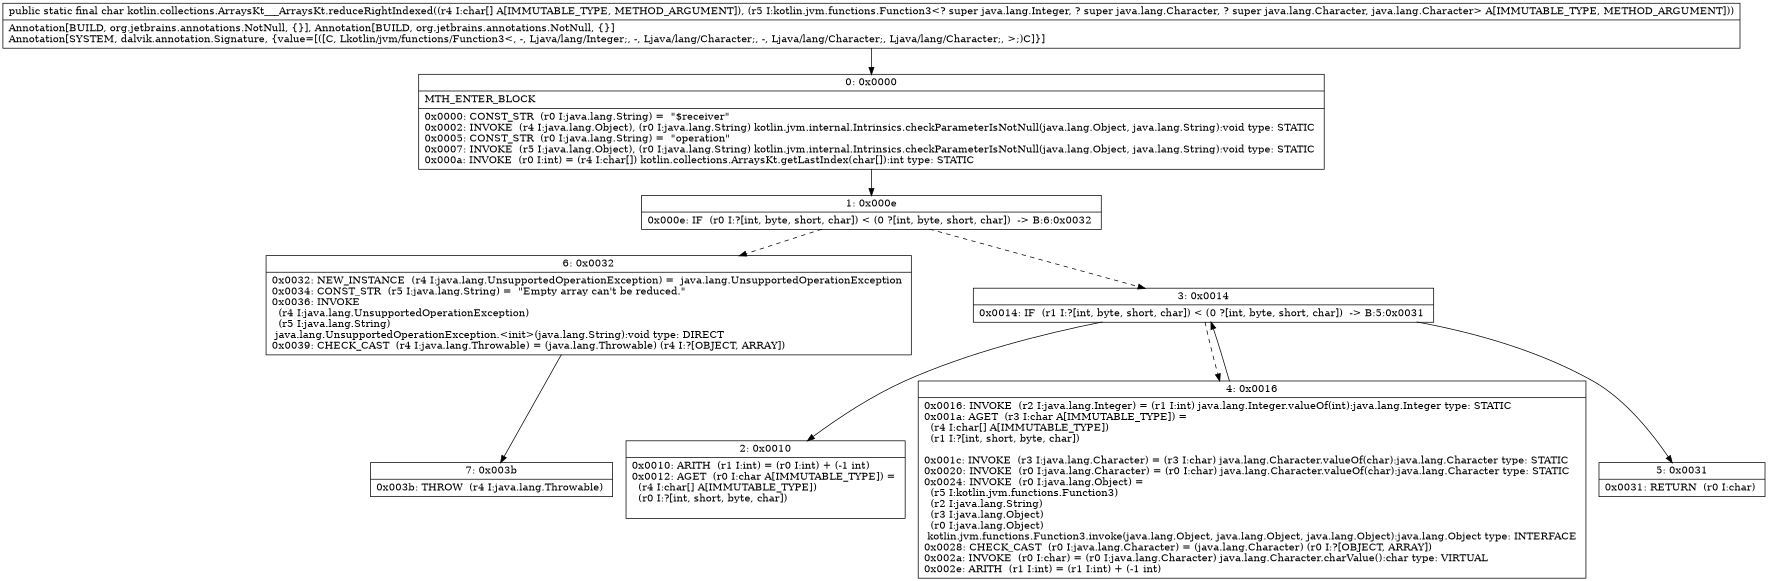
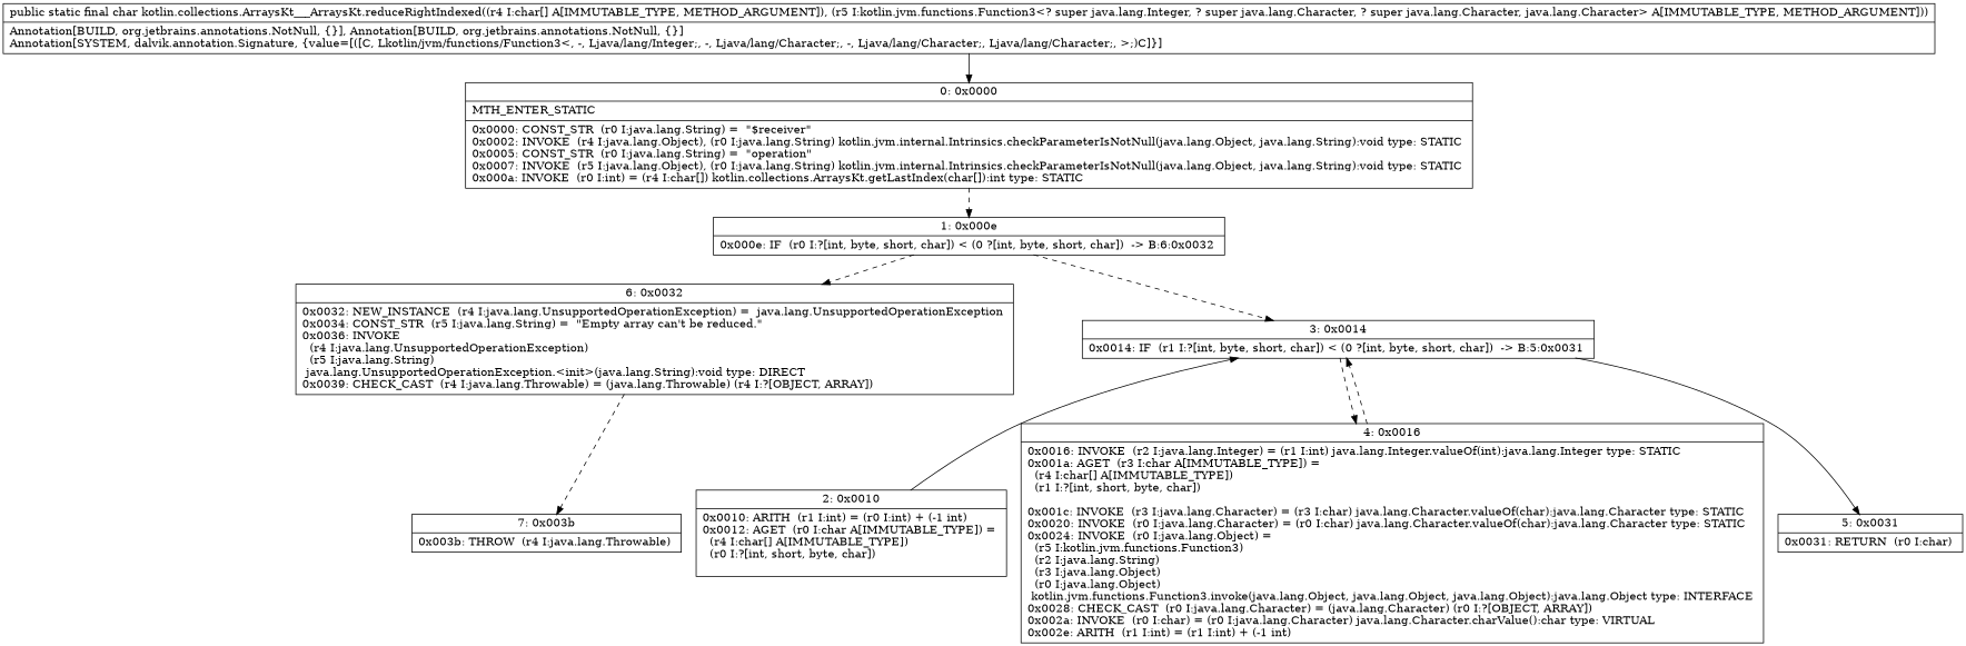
  digraph {
    node [shape=record]
-   n1 [label="{0\:\ 0x0000|MTH_ENTER_BLOCK\l|0x0000: CONST_STR  (r0 I:java.lang.String) =  \"$receiver\" \l0x0002: INVOKE  (r4 I:java.lang.Object), (r0 I:java.lang.String) kotlin.jvm.internal.Intrinsics.checkParameterIsNotNull(java.lang.Object, java.lang.String):void type: STATIC \l0x0005: CONST_STR  (r0 I:java.lang.String) =  \"operation\" \l0x0007: INVOKE  (r5 I:java.lang.Object), (r0 I:java.lang.String) kotlin.jvm.internal.Intrinsics.checkParameterIsNotNull(java.lang.Object, java.lang.String):void type: STATIC \l0x000a: INVOKE  (r0 I:int) = (r4 I:char[]) kotlin.collections.ArraysKt.getLastIndex(char[]):int type: STATIC \l}"]
+   n1 [label="{0\:\ 0x0000|MTH_ENTER_STATIC\l|0x0000: CONST_STR  (r0 I:java.lang.String) =  \"$receiver\" \l0x0002: INVOKE  (r4 I:java.lang.Object), (r0 I:java.lang.String) kotlin.jvm.internal.Intrinsics.checkParameterIsNotNull(java.lang.Object, java.lang.String):void type: STATIC \l0x0005: CONST_STR  (r0 I:java.lang.String) =  \"operation\" \l0x0007: INVOKE  (r5 I:java.lang.Object), (r0 I:java.lang.String) kotlin.jvm.internal.Intrinsics.checkParameterIsNotNull(java.lang.Object, java.lang.String):void type: STATIC \l0x000a: INVOKE  (r0 I:int) = (r4 I:char[]) kotlin.collections.ArraysKt.getLastIndex(char[]):int type: STATIC \l}"]
    n2 [label="{1\:\ 0x000e|0x000e: IF  (r0 I:?[int, byte, short, char]) \< (0 ?[int, byte, short, char])  \-\> B:6:0x0032 \l}"]
    n3 [label="{6\:\ 0x0032|0x0032: NEW_INSTANCE  (r4 I:java.lang.UnsupportedOperationException) =  java.lang.UnsupportedOperationException \l0x0034: CONST_STR  (r5 I:java.lang.String) =  \"Empty array can't be reduced.\" \l0x0036: INVOKE  \l  (r4 I:java.lang.UnsupportedOperationException)\l  (r5 I:java.lang.String)\l java.lang.UnsupportedOperationException.\<init\>(java.lang.String):void type: DIRECT \l0x0039: CHECK_CAST  (r4 I:java.lang.Throwable) = (java.lang.Throwable) (r4 I:?[OBJECT, ARRAY]) \l}"]
    n4 [label="{3\:\ 0x0014|0x0014: IF  (r1 I:?[int, byte, short, char]) \< (0 ?[int, byte, short, char])  \-\> B:5:0x0031 \l}"]
    n5 [label="{2\:\ 0x0010|0x0010: ARITH  (r1 I:int) = (r0 I:int) + (\-1 int) \l0x0012: AGET  (r0 I:char A[IMMUTABLE_TYPE]) = \l  (r4 I:char[] A[IMMUTABLE_TYPE])\l  (r0 I:?[int, short, byte, char])\l \l}"]
    n6 [label="{7\:\ 0x003b|0x003b: THROW  (r4 I:java.lang.Throwable) \l}"]
    n7 [label="{4\:\ 0x0016|0x0016: INVOKE  (r2 I:java.lang.Integer) = (r1 I:int) java.lang.Integer.valueOf(int):java.lang.Integer type: STATIC \l0x001a: AGET  (r3 I:char A[IMMUTABLE_TYPE]) = \l  (r4 I:char[] A[IMMUTABLE_TYPE])\l  (r1 I:?[int, short, byte, char])\l \l0x001c: INVOKE  (r3 I:java.lang.Character) = (r3 I:char) java.lang.Character.valueOf(char):java.lang.Character type: STATIC \l0x0020: INVOKE  (r0 I:java.lang.Character) = (r0 I:char) java.lang.Character.valueOf(char):java.lang.Character type: STATIC \l0x0024: INVOKE  (r0 I:java.lang.Object) = \l  (r5 I:kotlin.jvm.functions.Function3)\l  (r2 I:java.lang.String)\l  (r3 I:java.lang.Object)\l  (r0 I:java.lang.Object)\l kotlin.jvm.functions.Function3.invoke(java.lang.Object, java.lang.Object, java.lang.Object):java.lang.Object type: INTERFACE \l0x0028: CHECK_CAST  (r0 I:java.lang.Character) = (java.lang.Character) (r0 I:?[OBJECT, ARRAY]) \l0x002a: INVOKE  (r0 I:char) = (r0 I:java.lang.Character) java.lang.Character.charValue():char type: VIRTUAL \l0x002e: ARITH  (r1 I:int) = (r1 I:int) + (\-1 int) \l}"]
    n8 [label="{5\:\ 0x0031|0x0031: RETURN  (r0 I:char) \l}"]
    n9 [label="{public static final char kotlin.collections.ArraysKt___ArraysKt.reduceRightIndexed((r4 I:char[] A[IMMUTABLE_TYPE, METHOD_ARGUMENT]), (r5 I:kotlin.jvm.functions.Function3\<? super java.lang.Integer, ? super java.lang.Character, ? super java.lang.Character, java.lang.Character\> A[IMMUTABLE_TYPE, METHOD_ARGUMENT]))  | Annotation[BUILD, org.jetbrains.annotations.NotNull, \{\}], Annotation[BUILD, org.jetbrains.annotations.NotNull, \{\}]\lAnnotation[SYSTEM, dalvik.annotation.Signature, \{value=[([C, Lkotlin\/jvm\/functions\/Function3\<, \-, Ljava\/lang\/Integer;, \-, Ljava\/lang\/Character;, \-, Ljava\/lang\/Character;, Ljava\/lang\/Character;, \>;)C]\}]\l}"]
-   n1 -> n2
+   n1 -> n2 [style=dashed]
    n2 -> n3 [style=dashed]
    n2 -> n4 [style=dashed]
-   n3 -> n6
+   n3 -> n6 [style=dashed]
    n4 -> n7 [style=dashed]
    n4 -> n8
-   n4 -> n5
-   n7 -> n4
+   n5 -> n4
+   n7 -> n4 [style=dashed]
    n9 -> n1
  }
